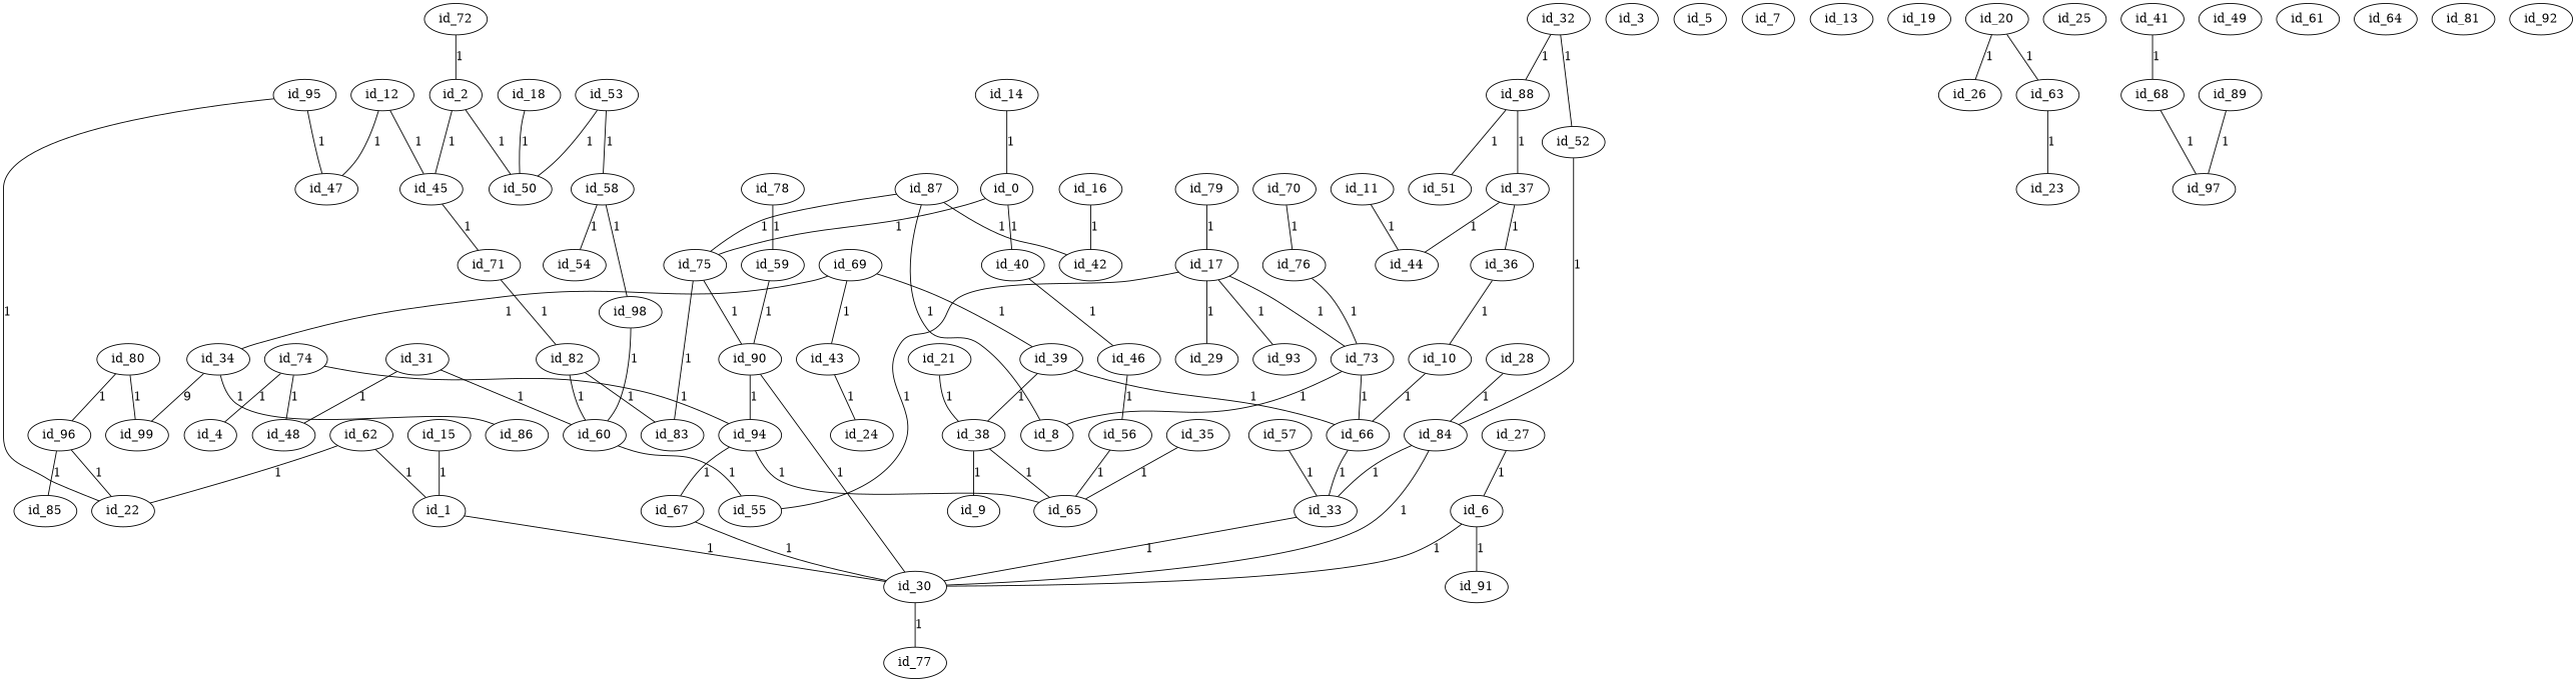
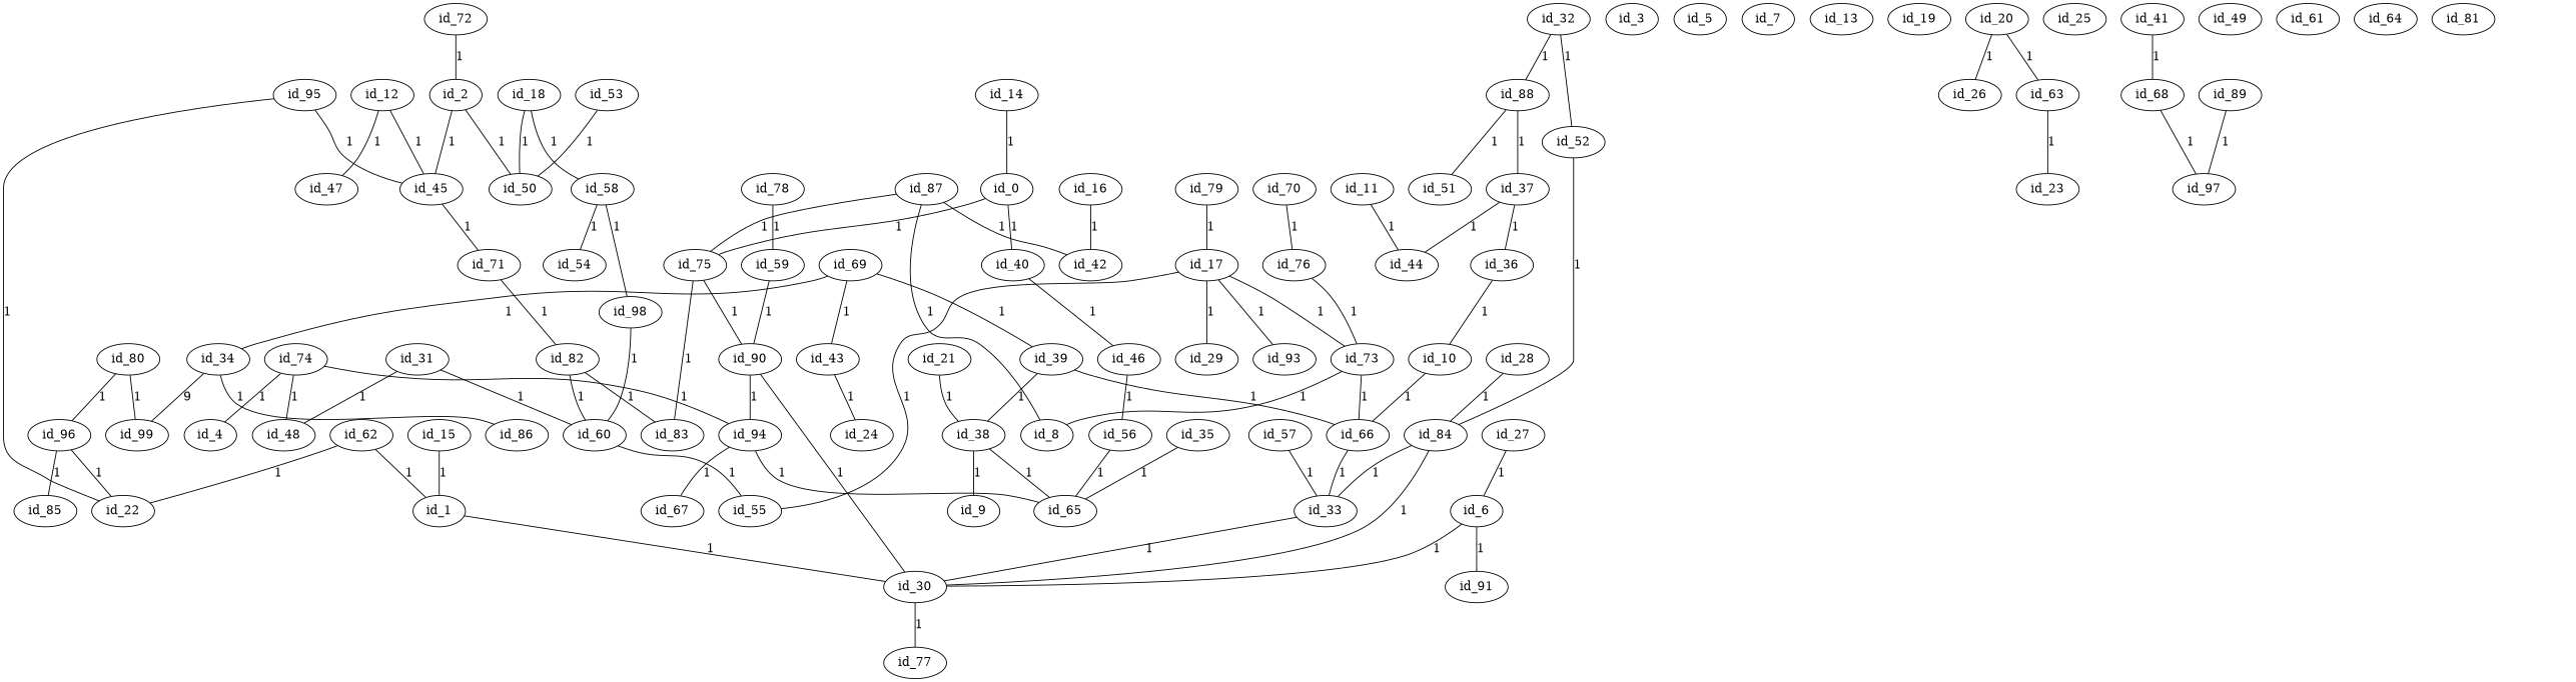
  graph {
    id_0
    id_40
    id_75
    id_46
    id_90
    id_83
    id_1
    id_30
    id_77
    id_2
    id_50
    id_45
    id_3
    id_5
    id_6
    id_91
    id_7
    id_10
    id_66
    id_33
    id_11
    id_44
    id_12
    id_47
    id_71
    id_13
    id_14
    id_15
    id_16
    id_42
    id_17
    id_29
    id_55
    id_73
    id_93
    id_8
    id_18
    id_19
    id_20
    id_26
    id_63
    id_23
    id_21
    id_38
    id_65
    id_9
    id_25
    id_27
    id_28
    id_84
    id_31
    id_48
    id_60
    id_32
    id_52
    id_88
    id_37
    id_51
    id_34
    id_86
    id_99
    id_35
    id_36
    id_39
    id_56
    id_41
    id_68
    id_97
    id_43
    id_24
    id_82
    id_49
    id_53
    id_58
    id_54
    id_98
    id_57
    id_59
    id_94
    id_61
    id_62
    id_22
    id_64
    id_67
    id_69
    id_70
    id_76
    id_72
    id_74
    id_4
    id_78
    id_79
    id_80
    id_96
    id_85
    id_81
    id_87
    id_89
-   id_92
    id_95
    id_0 -- id_40 [label=1]
    id_0 -- id_75 [label=1]
    id_40 -- id_46 [label=1]
    id_75 -- id_90 [label=1]
    id_75 -- id_83 [label=1]
    id_46 -- id_56 [label=1]
    id_90 -- id_30 [label=1]
    id_90 -- id_94 [label=1]
    id_1 -- id_30 [label=1]
    id_30 -- id_77 [label=1]
    id_2 -- id_50 [label=1]
    id_2 -- id_45 [label=1]
    id_45 -- id_71 [label=1]
    id_6 -- id_30 [label=1]
    id_6 -- id_91 [label=1]
    id_10 -- id_66 [label=1]
    id_66 -- id_33 [label=1]
    id_33 -- id_30 [label=1]
    id_11 -- id_44 [label=1]
    id_12 -- id_45 [label=1]
    id_12 -- id_47 [label=1]
    id_71 -- id_82 [label=1]
    id_14 -- id_0 [label=1]
    id_15 -- id_1 [label=1]
    id_16 -- id_42 [label=1]
    id_17 -- id_29 [label=1]
    id_17 -- id_55 [label=1]
    id_17 -- id_73 [label=1]
    id_17 -- id_93 [label=1]
    id_73 -- id_66 [label=1]
    id_73 -- id_8 [label=1]
    id_18 -- id_50 [label=1]
    id_20 -- id_26 [label=1]
    id_20 -- id_63 [label=1]
    id_63 -- id_23 [label=1]
    id_21 -- id_38 [label=1]
    id_38 -- id_65 [label=1]
    id_38 -- id_9 [label=1]
    id_27 -- id_6 [label=1]
    id_28 -- id_84 [label=1]
    id_84 -- id_30 [label=1]
    id_84 -- id_33 [label=1]
    id_31 -- id_48 [label=1]
    id_31 -- id_60 [label=1]
    id_60 -- id_55 [label=1]
    id_32 -- id_52 [label=1]
    id_32 -- id_88 [label=1]
    id_52 -- id_84 [label=1]
    id_88 -- id_37 [label=1]
    id_88 -- id_51 [label=1]
    id_37 -- id_44 [label=1]
    id_37 -- id_36 [label=1]
    id_34 -- id_86 [label=1]
    id_34 -- id_99 [label=9]
    id_35 -- id_65 [label=1]
    id_36 -- id_10 [label=1]
    id_39 -- id_66 [label=1]
    id_39 -- id_38 [label=1]
    id_56 -- id_65 [label=1]
    id_41 -- id_68 [label=1]
    id_68 -- id_97 [label=1]
    id_43 -- id_24 [label=1]
    id_82 -- id_83 [label=1]
    id_82 -- id_60 [label=1]
    id_53 -- id_50 [label=1]
-   id_53 -- id_58 [label=1]
+   id_18 -- id_58 [label=1]
    id_58 -- id_54 [label=1]
    id_58 -- id_98 [label=1]
    id_98 -- id_60 [label=1]
    id_57 -- id_33 [label=1]
    id_59 -- id_90 [label=1]
    id_94 -- id_65 [label=1]
    id_94 -- id_67 [label=1]
    id_62 -- id_1 [label=1]
    id_62 -- id_22 [label=1]
-   id_67 -- id_30 [label=1]
    id_69 -- id_34 [label=1]
    id_69 -- id_39 [label=1]
    id_69 -- id_43 [label=1]
    id_70 -- id_76 [label=1]
    id_76 -- id_73 [label=1]
    id_72 -- id_2 [label=1]
    id_74 -- id_48 [label=1]
    id_74 -- id_94 [label=1]
    id_74 -- id_4 [label=1]
    id_78 -- id_59 [label=1]
    id_79 -- id_17 [label=1]
    id_80 -- id_99 [label=1]
    id_80 -- id_96 [label=1]
    id_96 -- id_22 [label=1]
    id_96 -- id_85 [label=1]
    id_87 -- id_75 [label=1]
    id_87 -- id_42 [label=1]
    id_87 -- id_8 [label=1]
    id_89 -- id_97 [label=1]
-   id_95 -- id_47 [label=1]
+   id_95 -- id_45 [label=1]
    id_95 -- id_22 [label=1]
  }
